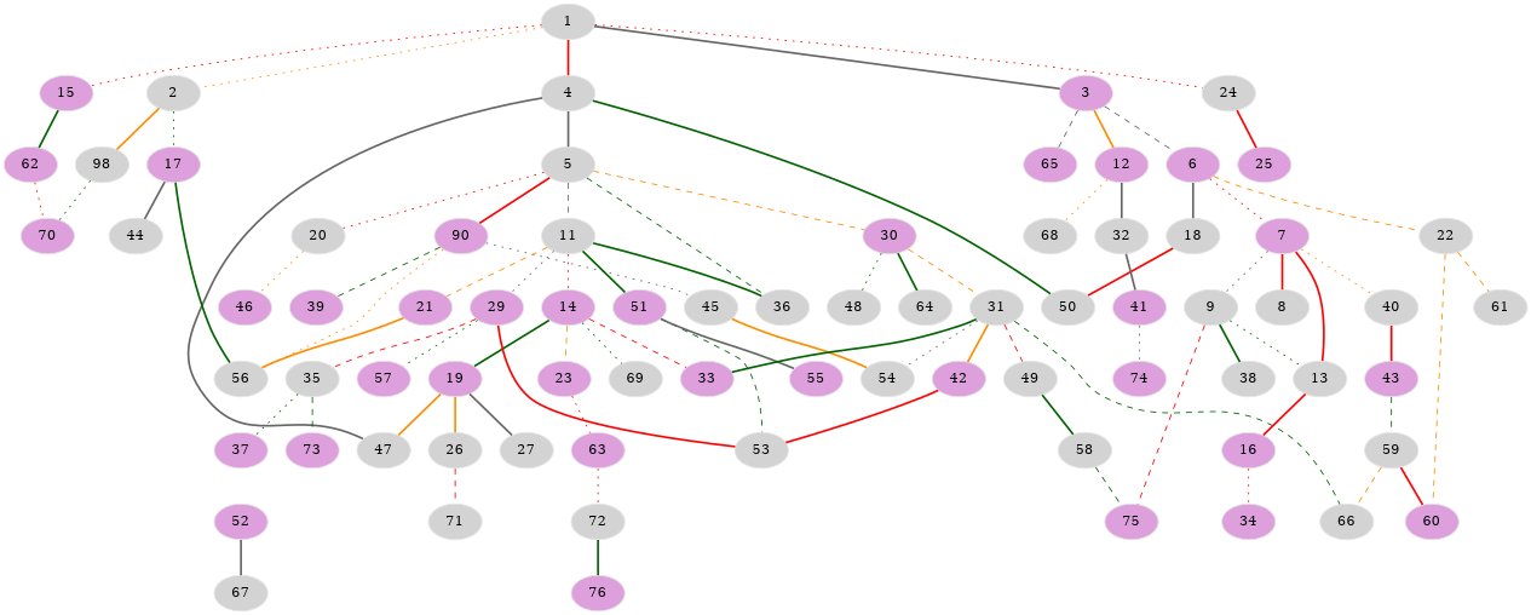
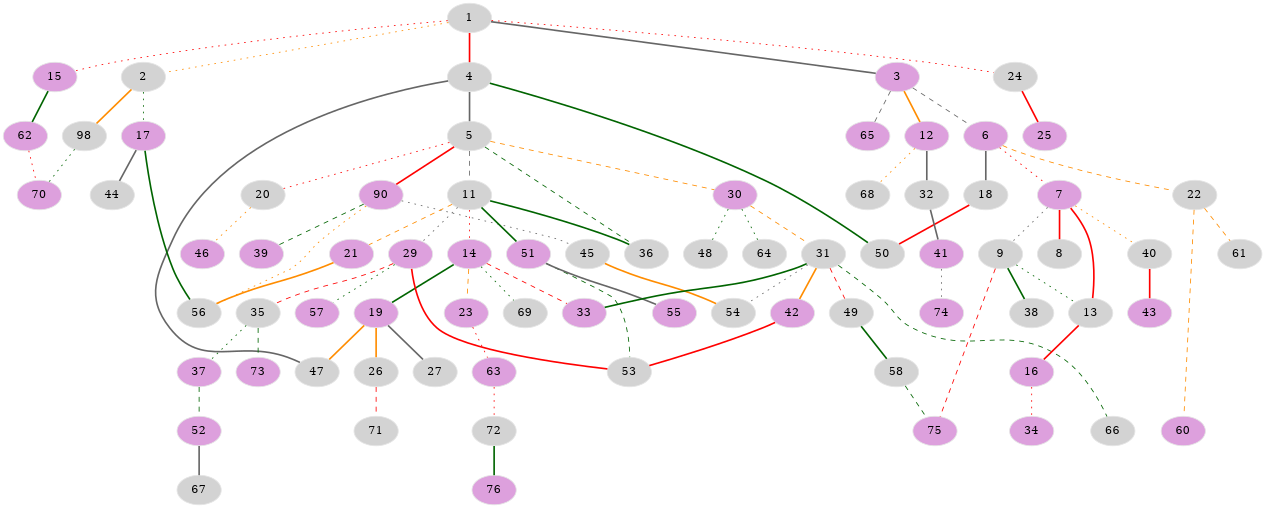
  graph {
    node [color=gray90 fillcolor=lightgrey style=filled]
    edge [color=darkgreen style=bold]
    1
    2
    3 [fillcolor=plum]
    4
    15 [fillcolor=plum]
    24
    17 [fillcolor=plum]
    n8 [label=98]
    6 [fillcolor=plum]
    12 [fillcolor=plum]
    65 [fillcolor=plum]
    5
    47
    50
    62 [fillcolor=plum]
    25 [fillcolor=plum]
    56
    44
    70 [fillcolor=plum]
    7 [fillcolor=plum]
    18
    22
    32
    68
    n25 [fillcolor=plum label=90]
    11
    20
    30 [fillcolor=plum]
    36
    39 [fillcolor=plum]
    45
    14 [fillcolor=plum]
    21 [fillcolor=plum]
    29 [fillcolor=plum]
    51 [fillcolor=plum]
    46 [fillcolor=plum]
    31
    48
    64
    8
    9
    13
    40
    60 [fillcolor=plum]
    61
    38
    75 [fillcolor=plum]
    16 [fillcolor=plum]
    43 [fillcolor=plum]
    54
    19 [fillcolor=plum]
    23 [fillcolor=plum]
    33 [fillcolor=plum]
    69
    35
    53
    57 [fillcolor=plum]
    55 [fillcolor=plum]
    41 [fillcolor=plum]
    34 [fillcolor=plum]
    26
    27
    63 [fillcolor=plum]
    71
    72
    37 [fillcolor=plum]
    73 [fillcolor=plum]
    42 [fillcolor=plum]
    49
    66
    58
    74 [fillcolor=plum]
    52 [fillcolor=plum]
    67
-   59
    76 [fillcolor=plum]
    1 -- 2 [color=darkorange style=dotted]
    1 -- 3 [color=gray40]
    1 -- 4 [color=red]
    1 -- 15 [color=red style=dotted]
    1 -- 24 [color=red style=dotted]
    2 -- 17 [style=dotted]
    2 -- n8 [color=darkorange]
    3 -- 6 [color=gray40 style=dashed]
    3 -- 12 [color=darkorange]
    3 -- 65 [color=gray40 style=dashed]
    4 -- 5 [color=gray40]
    4 -- 47 [color=gray40]
    4 -- 50
    15 -- 62
    24 -- 25 [color=red]
    17 -- 56
    17 -- 44 [color=gray40]
    n8 -- 70 [style=dotted]
    6 -- 7 [color=red style=dotted]
    6 -- 18 [color=gray40]
    6 -- 22 [color=darkorange style=dashed]
    12 -- 32 [color=gray40]
    12 -- 68 [color=darkorange style=dotted]
    5 -- n25 [color=red]
    5 -- 11 [color=gray40 style=dashed]
    5 -- 20 [color=red style=dotted]
    5 -- 30 [color=darkorange style=dashed]
    5 -- 36 [style=dashed]
    62 -- 70 [color=red style=dotted]
    7 -- 8 [color=red]
    7 -- 9 [color=gray40 style=dotted]
    7 -- 13 [color=red]
    7 -- 40 [color=darkorange style=dotted]
    18 -- 50 [color=red]
    22 -- 60 [color=darkorange style=dashed]
    22 -- 61 [color=darkorange style=dashed]
    32 -- 41 [color=gray40]
    n25 -- 56 [color=darkorange style=dotted]
    n25 -- 39 [style=dashed]
    n25 -- 45 [color=gray40 style=dotted]
    11 -- 36
    11 -- 14 [color=red style=dotted]
    11 -- 21 [color=darkorange style=dashed]
    11 -- 29 [color=gray40 style=dotted]
    11 -- 51
    20 -- 46 [color=darkorange style=dotted]
    30 -- 31 [color=darkorange style=dashed]
    30 -- 48 [style=dotted]
-   30 -- 64
+   30 -- 64 [style=dotted]
    45 -- 54 [color=darkorange]
    14 -- 19
    14 -- 23 [color=darkorange style=dashed]
    14 -- 33 [color=red style=dashed]
    14 -- 69 [style=dotted]
    21 -- 56 [color=darkorange]
    29 -- 35 [color=red style=dashed]
    29 -- 53 [color=red]
    29 -- 57 [style=dotted]
    51 -- 53 [style=dashed]
    51 -- 55 [color=gray40]
    31 -- 54 [color=gray40 style=dotted]
    31 -- 33
    31 -- 42 [color=darkorange]
    31 -- 49 [color=red style=dashed]
    31 -- 66 [style=dashed]
    9 -- 13 [style=dotted]
    9 -- 38
    9 -- 75 [color=red style=dashed]
    13 -- 16 [color=red]
    40 -- 43 [color=red]
    16 -- 34 [color=red style=dotted]
-   43 -- 59 [style=dashed]
    19 -- 47 [color=darkorange]
    19 -- 26 [color=darkorange]
    19 -- 27 [color=gray40]
    23 -- 63 [color=red style=dotted]
    35 -- 37 [style=dotted]
    35 -- 73 [style=dashed]
    41 -- 74 [color=gray40 style=dotted]
    26 -- 71 [color=red style=dashed]
    63 -- 72 [color=red style=dotted]
    72 -- 76
+   37 -- 52 [style=dashed]
    42 -- 53 [color=red]
    49 -- 58
    58 -- 75 [style=dashed]
    52 -- 67 [color=gray40]
-   59 -- 60 [color=red]
-   59 -- 66 [color=darkorange style=dashed]
  }
